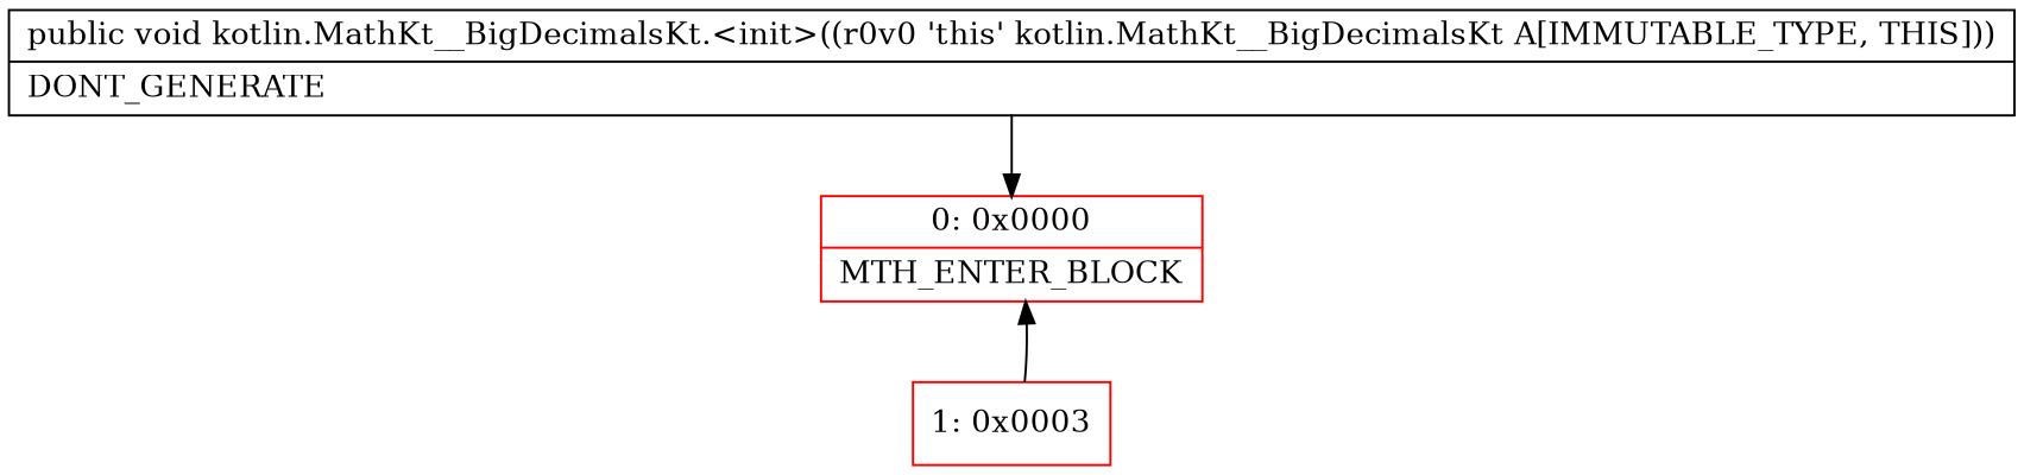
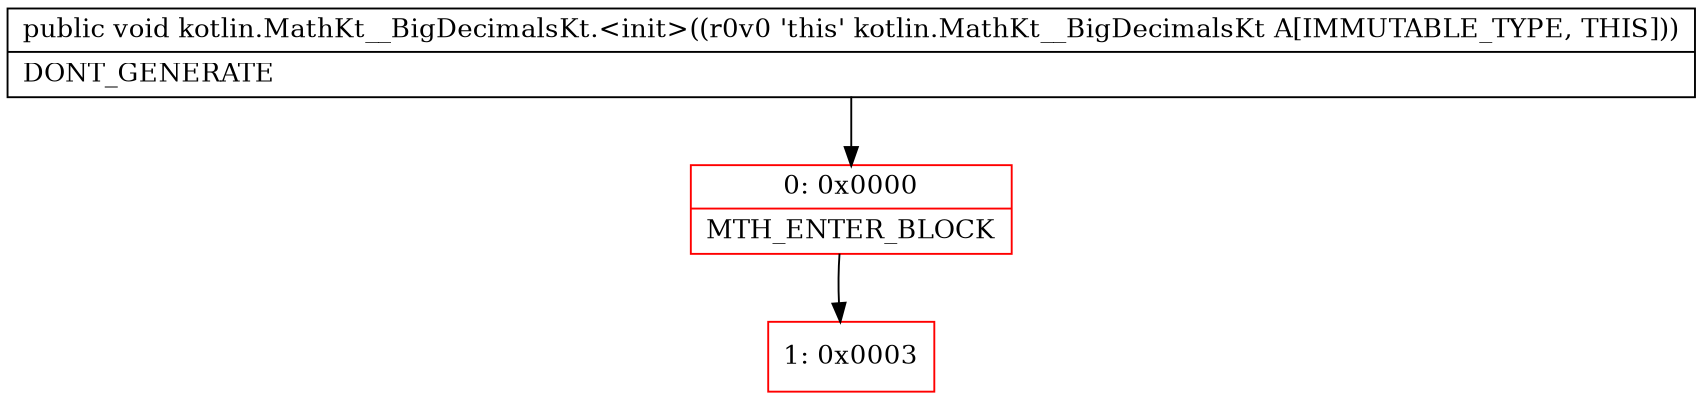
  digraph {
    fontname="DejaVu Serif"
    node [color=red shape=record fontname="DejaVu Serif"]
    edge [fontname="DejaVu Serif"]
    n1 [label="{0\:\ 0x0000|MTH_ENTER_BLOCK\l}"]
    n2 [label="{1\:\ 0x0003}"]
    n3 [label="{public void kotlin.MathKt__BigDecimalsKt.\<init\>((r0v0 'this' kotlin.MathKt__BigDecimalsKt A[IMMUTABLE_TYPE, THIS]))  | DONT_GENERATE\l}" color=""]
    subgraph cluster_1 {
      label="R(0)"
    }
-   n2 -> n1
+   n1 -> n2
    n3 -> n1
  }
